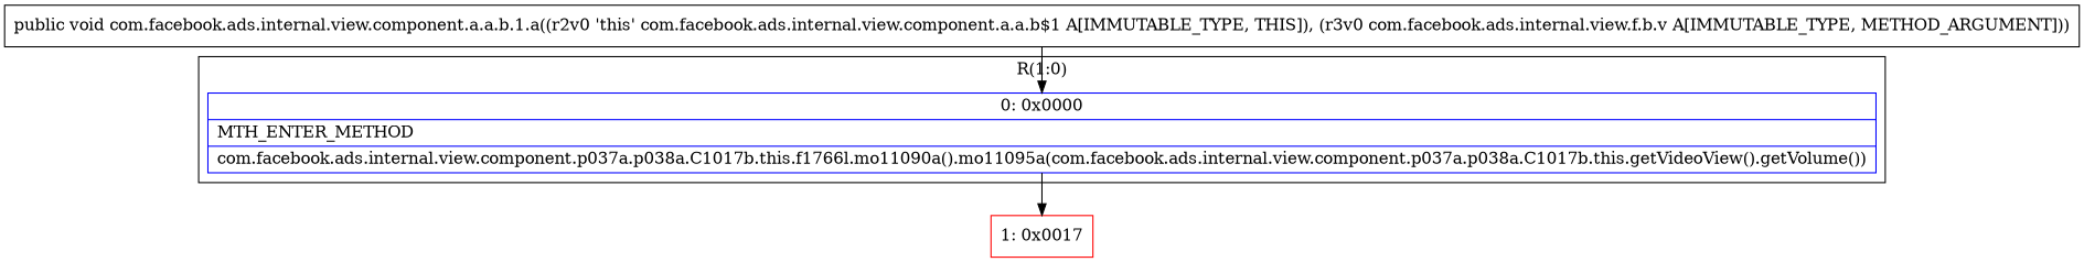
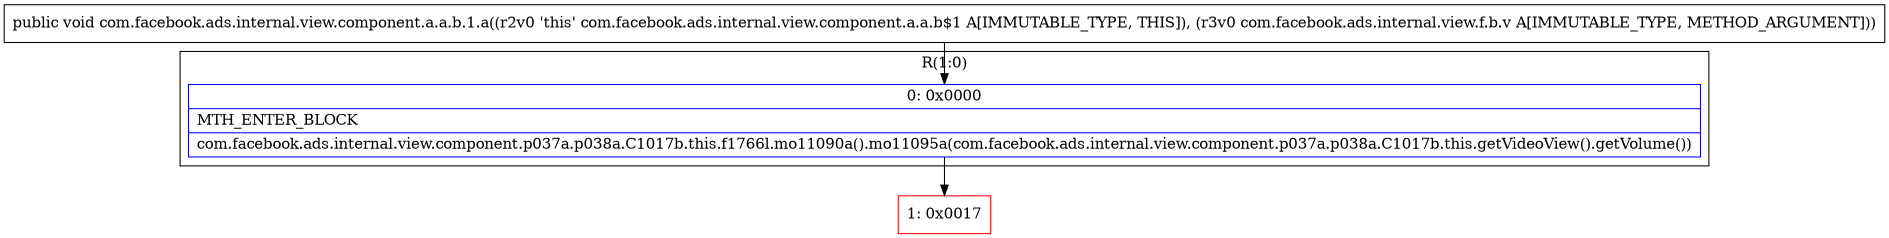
  digraph {
    node [shape=record]
-   n1 [color=blue label="{0\:\ 0x0000|MTH_ENTER_METHOD\l|com.facebook.ads.internal.view.component.p037a.p038a.C1017b.this.f1766l.mo11090a().mo11095a(com.facebook.ads.internal.view.component.p037a.p038a.C1017b.this.getVideoView().getVolume())\l}"]
+   n1 [color=blue label="{0\:\ 0x0000|MTH_ENTER_BLOCK\l|com.facebook.ads.internal.view.component.p037a.p038a.C1017b.this.f1766l.mo11090a().mo11095a(com.facebook.ads.internal.view.component.p037a.p038a.C1017b.this.getVideoView().getVolume())\l}"]
    n2 [color=red label="{1\:\ 0x0017}"]
    n3 [label="{public void com.facebook.ads.internal.view.component.a.a.b.1.a((r2v0 'this' com.facebook.ads.internal.view.component.a.a.b$1 A[IMMUTABLE_TYPE, THIS]), (r3v0 com.facebook.ads.internal.view.f.b.v A[IMMUTABLE_TYPE, METHOD_ARGUMENT])) }"]
    subgraph cluster_1 {
      label="R(1:0)"
      n1
    }
    n1 -> n2
    n3 -> n1
  }
